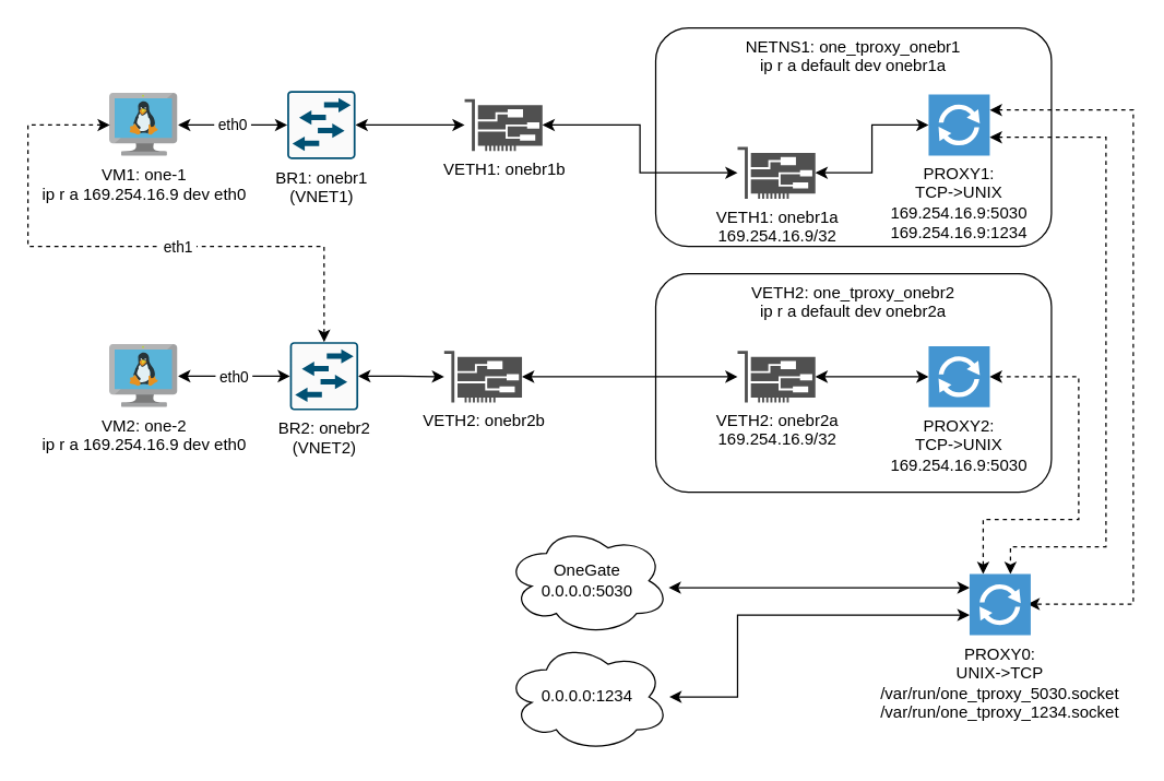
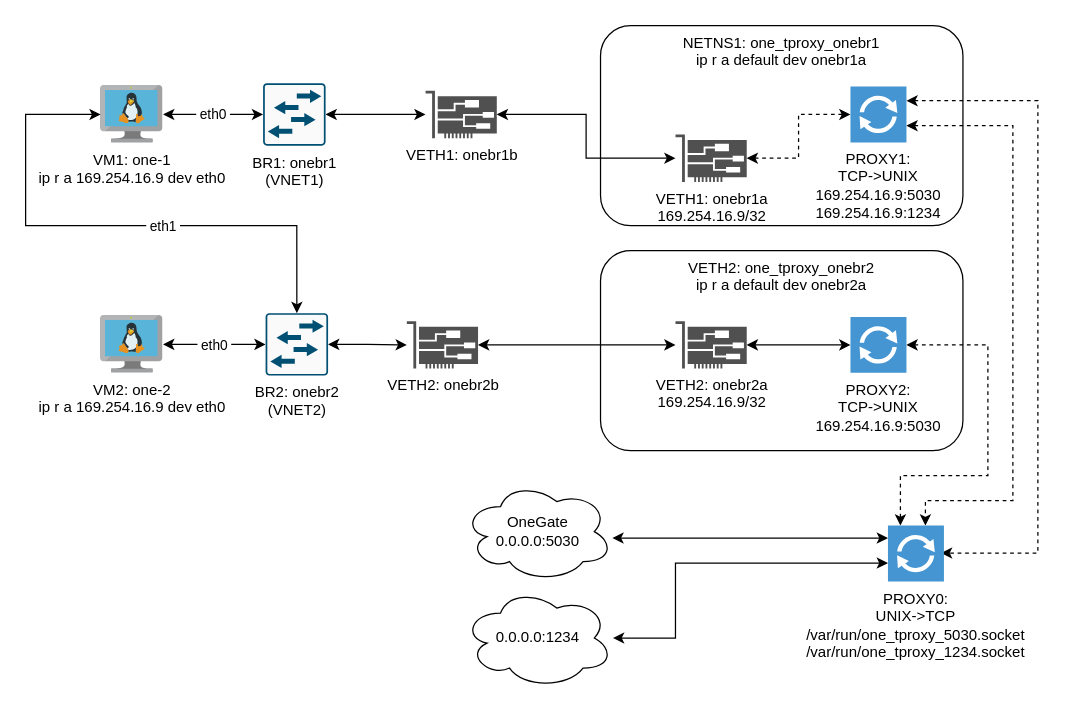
  <mxCell id="0" />
  <mxCell id="1" parent="0" />
  <mxCell id="2" value="" style="group" parent="1" vertex="1" connectable="0"><mxGeometry x="480.03" y="200" width="290" height="160" as="geometry" /></mxCell>
  <mxCell id="3" value="VETH2: one_tproxy_onebr2&lt;br&gt;ip r a default dev&amp;nbsp;&lt;span style=&quot;text-wrap: nowrap;&quot;&gt;onebr2a&lt;/span&gt;" style="rounded=1;whiteSpace=wrap;html=1;verticalAlign=top;" parent="2" vertex="1"><mxGeometry width="290" height="160" as="geometry" /></mxCell>
  <mxCell id="4" style="edgeStyle=orthogonalEdgeStyle;rounded=0;orthogonalLoop=1;jettySize=auto;html=1;startArrow=classic;startFill=1;" parent="2" source="5" target="6" edge="1"><mxGeometry relative="1" as="geometry" /></mxCell>
  <mxCell id="5" value="VETH2: onebr2a&lt;br&gt;169.254.16.9/32" style="sketch=0;pointerEvents=1;shadow=0;dashed=0;html=1;strokeColor=none;fillColor=#505050;labelPosition=center;verticalLabelPosition=bottom;verticalAlign=top;outlineConnect=0;align=center;shape=mxgraph.office.devices.nic;" parent="2" vertex="1"><mxGeometry x="60" y="56.4" width="57" height="38" as="geometry" /></mxCell>
  <mxCell id="6" value="PROXY2:&lt;br&gt;TCP-&amp;gt;UNIX&lt;br&gt;169.254.16.9:5030" style="pointerEvents=1;shadow=0;dashed=0;html=1;strokeColor=none;fillColor=#4495D1;labelPosition=center;verticalLabelPosition=bottom;verticalAlign=top;align=center;outlineConnect=0;shape=mxgraph.veeam.2d.proxy;" parent="2" vertex="1"><mxGeometry x="200" y="53" width="44.8" height="44.8" as="geometry" /></mxCell>
  <mxCell id="7" value="" style="group" parent="1" vertex="1" connectable="0"><mxGeometry x="80.03" y="66" width="317" height="50" as="geometry" /></mxCell>
  <mxCell id="8" value="VM1: one-1&lt;br&gt;ip r a 169.254.16.9 dev eth0" style="image;sketch=0;aspect=fixed;html=1;points=[];align=center;fontSize=12;image=img/lib/mscae/VM_Linux.svg;" parent="7" vertex="1"><mxGeometry y="2" width="50" height="46" as="geometry" /></mxCell>
  <mxCell id="9" style="edgeStyle=orthogonalEdgeStyle;rounded=0;orthogonalLoop=1;jettySize=auto;html=1;startArrow=classic;startFill=1;" parent="7" source="10" target="11" edge="1"><mxGeometry relative="1" as="geometry" /></mxCell>
  <mxCell id="10" value="BR1: onebr1&lt;div&gt;(VNET1)&lt;/div&gt;" style="sketch=0;points=[[0.015,0.015,0],[0.985,0.015,0],[0.985,0.985,0],[0.015,0.985,0],[0.25,0,0],[0.5,0,0],[0.75,0,0],[1,0.25,0],[1,0.5,0],[1,0.75,0],[0.75,1,0],[0.5,1,0],[0.25,1,0],[0,0.75,0],[0,0.5,0],[0,0.25,0]];verticalLabelPosition=bottom;html=1;verticalAlign=top;aspect=fixed;align=center;pointerEvents=1;shape=mxgraph.cisco19.rect;prIcon=l2_switch;fillColor=#FAFAFA;strokeColor=#005073;" parent="7" vertex="1"><mxGeometry x="130" width="50" height="50" as="geometry" /></mxCell>
  <mxCell id="11" value="VETH1: onebr1b" style="sketch=0;pointerEvents=1;shadow=0;dashed=0;html=1;strokeColor=none;fillColor=#505050;labelPosition=center;verticalLabelPosition=bottom;verticalAlign=top;outlineConnect=0;align=center;shape=mxgraph.office.devices.nic;" parent="7" vertex="1"><mxGeometry x="260" y="6" width="57" height="38" as="geometry" /></mxCell>
  <mxCell id="12" style="edgeStyle=orthogonalEdgeStyle;rounded=0;orthogonalLoop=1;jettySize=auto;html=1;entryX=0;entryY=0.5;entryDx=0;entryDy=0;entryPerimeter=0;startArrow=classic;startFill=1;" parent="7" source="8" target="10" edge="1"><mxGeometry relative="1" as="geometry" /></mxCell>
  <mxCell id="13" value="&amp;nbsp;eth0&amp;nbsp;" style="edgeLabel;html=1;align=center;verticalAlign=middle;resizable=0;points=[];" parent="12" vertex="1" connectable="0"><mxGeometry x="-0.036" y="1" relative="1" as="geometry"><mxPoint as="offset" /></mxGeometry></mxCell>
- <mxCell id="14" style="edgeStyle=orthogonalEdgeStyle;rounded=0;orthogonalLoop=1;jettySize=auto;html=1;entryX=0.5;entryY=0;entryDx=0;entryDy=0;entryPerimeter=0;startArrow=classic;startFill=1;dashed=1;" parent="1" source="8" target="37" edge="1"><mxGeometry relative="1" as="geometry"><Array as="points"><mxPoint x="20.03" y="91" /><mxPoint x="20.03" y="180" /><mxPoint x="237.03" y="180" /></Array></mxGeometry></mxCell>
+ <mxCell id="14" style="edgeStyle=orthogonalEdgeStyle;rounded=0;orthogonalLoop=1;jettySize=auto;html=1;entryX=0.5;entryY=0;entryDx=0;entryDy=0;entryPerimeter=0;startArrow=classic;startFill=1;" parent="1" source="8" target="37" edge="1"><mxGeometry relative="1" as="geometry"><Array as="points"><mxPoint x="20.03" y="91" /><mxPoint x="20.03" y="180" /><mxPoint x="237.03" y="180" /></Array></mxGeometry></mxCell>
  <mxCell id="15" value="&amp;nbsp;eth1&amp;nbsp;" style="edgeLabel;html=1;align=center;verticalAlign=middle;resizable=0;points=[];" parent="14" vertex="1" connectable="0"><mxGeometry x="0.185" y="-1" relative="1" as="geometry"><mxPoint x="1" y="-1" as="offset" /></mxGeometry></mxCell>
  <mxCell id="16" style="edgeStyle=orthogonalEdgeStyle;rounded=0;orthogonalLoop=1;jettySize=auto;html=1;startArrow=classic;startFill=1;" parent="1" source="38" target="5" edge="1"><mxGeometry relative="1" as="geometry" /></mxCell>
  <mxCell id="17" value="" style="group;strokeColor=none;" parent="1" vertex="1" connectable="0"><mxGeometry x="480.03" y="20" width="290" height="160" as="geometry" /></mxCell>
  <mxCell id="18" value="NETNS1: one_tproxy_onebr1&lt;br&gt;ip r a default dev&amp;nbsp;&lt;span style=&quot;text-wrap: nowrap;&quot;&gt;onebr1a&lt;/span&gt;" style="rounded=1;whiteSpace=wrap;html=1;verticalAlign=top;align=center;" parent="17" vertex="1"><mxGeometry width="290" height="160" as="geometry" /></mxCell>
  <mxCell id="19" value="PROXY1:&lt;br&gt;TCP-&amp;gt;UNIX&lt;br&gt;169.254.16.9:5030&lt;br&gt;169.254.16.9:1234" style="pointerEvents=1;shadow=0;dashed=0;html=1;strokeColor=none;fillColor=#4495D1;labelPosition=center;verticalLabelPosition=bottom;verticalAlign=top;align=center;outlineConnect=0;shape=mxgraph.veeam.2d.proxy;" parent="17" vertex="1"><mxGeometry x="200" y="48.6" width="44.8" height="44.8" as="geometry" /></mxCell>
- <mxCell id="20" style="edgeStyle=orthogonalEdgeStyle;rounded=0;orthogonalLoop=1;jettySize=auto;html=1;startArrow=classic;startFill=1;" parent="17" source="21" target="19" edge="1"><mxGeometry relative="1" as="geometry" /></mxCell>
+ <mxCell id="20" style="edgeStyle=orthogonalEdgeStyle;rounded=0;orthogonalLoop=1;jettySize=auto;html=1;startArrow=classic;startFill=1;dashed=1;" parent="17" source="21" target="19" edge="1"><mxGeometry relative="1" as="geometry" /></mxCell>
  <mxCell id="21" value="VETH1: onebr1a&lt;br&gt;169.254.16.9/32" style="sketch=0;pointerEvents=1;shadow=0;dashed=0;html=1;strokeColor=none;fillColor=#505050;labelPosition=center;verticalLabelPosition=bottom;verticalAlign=top;outlineConnect=0;align=center;shape=mxgraph.office.devices.nic;" parent="17" vertex="1"><mxGeometry x="60" y="87" width="57" height="38" as="geometry" /></mxCell>
  <mxCell id="22" style="edgeStyle=orthogonalEdgeStyle;rounded=0;orthogonalLoop=1;jettySize=auto;html=1;startArrow=classic;startFill=1;" parent="1" source="11" target="21" edge="1"><mxGeometry relative="1" as="geometry" /></mxCell>
  <mxCell id="23" style="edgeStyle=orthogonalEdgeStyle;rounded=0;orthogonalLoop=1;jettySize=auto;html=1;startArrow=classic;startFill=1;dashed=1;" parent="1" source="6" target="27" edge="1"><mxGeometry relative="1" as="geometry"><Array as="points"><mxPoint x="790.03" y="275" /><mxPoint x="790.03" y="380" /><mxPoint x="720.03" y="380" /></Array></mxGeometry></mxCell>
  <mxCell id="24" style="edgeStyle=orthogonalEdgeStyle;rounded=0;orthogonalLoop=1;jettySize=auto;html=1;startArrow=classic;startFill=1;dashed=1;" parent="1" target="27" edge="1"><mxGeometry relative="1" as="geometry"><mxPoint x="724.83" y="100.004" as="sourcePoint" /><mxPoint x="739.996" y="428.97" as="targetPoint" /><Array as="points"><mxPoint x="810.03" y="100" /><mxPoint x="810.03" y="400" /><mxPoint x="740.03" y="400" /></Array></mxGeometry></mxCell>
  <mxCell id="25" style="edgeStyle=orthogonalEdgeStyle;rounded=0;orthogonalLoop=1;jettySize=auto;html=1;startArrow=classic;startFill=1;dashed=1;" parent="1" source="19" edge="1"><mxGeometry relative="1" as="geometry"><mxPoint x="700.029" y="68.6" as="sourcePoint" /><mxPoint x="752.45" y="442" as="targetPoint" /><Array as="points"><mxPoint x="830.03" y="80" /><mxPoint x="830.03" y="442" /></Array></mxGeometry></mxCell>
  <mxCell id="26" value="" style="group" parent="1" vertex="1" connectable="0"><mxGeometry x="370.03" y="384.8" width="384.8" height="165.2" as="geometry" /></mxCell>
  <mxCell id="27" value="PROXY0:&lt;br&gt;UNIX-&amp;gt;TCP&lt;br&gt;/var/run/one_tproxy_5030.socket&lt;br&gt;/var/run/one_tproxy_1234.socket" style="pointerEvents=1;shadow=0;dashed=0;html=1;strokeColor=none;fillColor=#4495D1;labelPosition=center;verticalLabelPosition=bottom;verticalAlign=top;align=center;outlineConnect=0;shape=mxgraph.veeam.2d.proxy;" parent="26" vertex="1"><mxGeometry x="340" y="35.2" width="44.8" height="44.8" as="geometry" /></mxCell>
  <mxCell id="28" style="edgeStyle=orthogonalEdgeStyle;rounded=0;orthogonalLoop=1;jettySize=auto;html=1;startArrow=classic;startFill=1;" parent="26" source="29" target="27" edge="1"><mxGeometry relative="1" as="geometry"><Array as="points"><mxPoint x="310" y="45.2" /><mxPoint x="310" y="45.2" /></Array></mxGeometry></mxCell>
  <mxCell id="29" value="OneGate&lt;br&gt;0.0.0.0:5030" style="ellipse;shape=cloud;whiteSpace=wrap;html=1;" parent="26" vertex="1"><mxGeometry width="120" height="80" as="geometry" /></mxCell>
  <mxCell id="30" style="edgeStyle=orthogonalEdgeStyle;rounded=0;orthogonalLoop=1;jettySize=auto;html=1;startArrow=classic;startFill=1;" parent="26" source="31" target="27" edge="1"><mxGeometry relative="1" as="geometry"><Array as="points"><mxPoint x="170" y="125.2" /><mxPoint x="170" y="65.2" /></Array></mxGeometry></mxCell>
  <mxCell id="31" value="0.0.0.0:1234" style="ellipse;shape=cloud;whiteSpace=wrap;html=1;" parent="26" vertex="1"><mxGeometry y="85.2" width="120" height="80" as="geometry" /></mxCell>
  <mxCell id="32" value="" style="group" parent="1" vertex="1" connectable="0"><mxGeometry x="80.03" y="250" width="317" height="50" as="geometry" /></mxCell>
  <mxCell id="33" style="edgeStyle=orthogonalEdgeStyle;rounded=0;orthogonalLoop=1;jettySize=auto;html=1;startArrow=classic;startFill=1;" parent="32" source="35" target="37" edge="1"><mxGeometry relative="1" as="geometry" /></mxCell>
  <mxCell id="34" value="&amp;nbsp;eth0&amp;nbsp;" style="edgeLabel;html=1;align=center;verticalAlign=middle;resizable=0;points=[];" parent="33" vertex="1" connectable="0"><mxGeometry x="-0.026" relative="1" as="geometry"><mxPoint as="offset" /></mxGeometry></mxCell>
  <mxCell id="35" value="VM2: one-2&lt;br&gt;ip r a 169.254.16.9 dev eth0" style="image;sketch=0;aspect=fixed;html=1;points=[];align=center;fontSize=12;image=img/lib/mscae/VM_Linux.svg;" parent="32" vertex="1"><mxGeometry y="2" width="50" height="46" as="geometry" /></mxCell>
  <mxCell id="36" style="edgeStyle=orthogonalEdgeStyle;rounded=0;orthogonalLoop=1;jettySize=auto;html=1;startArrow=classic;startFill=1;" parent="32" source="37" target="38" edge="1"><mxGeometry relative="1" as="geometry" /></mxCell>
  <mxCell id="37" value="BR2: onebr2&lt;br&gt;(VNET2)" style="sketch=0;points=[[0.015,0.015,0],[0.985,0.015,0],[0.985,0.985,0],[0.015,0.985,0],[0.25,0,0],[0.5,0,0],[0.75,0,0],[1,0.25,0],[1,0.5,0],[1,0.75,0],[0.75,1,0],[0.5,1,0],[0.25,1,0],[0,0.75,0],[0,0.5,0],[0,0.25,0]];verticalLabelPosition=bottom;html=1;verticalAlign=top;aspect=fixed;align=center;pointerEvents=1;shape=mxgraph.cisco19.rect;prIcon=l2_switch;fillColor=#FAFAFA;strokeColor=#005073;" parent="32" vertex="1"><mxGeometry x="132" width="50" height="50" as="geometry" /></mxCell>
  <mxCell id="38" value="VETH2: onebr2b" style="sketch=0;pointerEvents=1;shadow=0;dashed=0;html=1;strokeColor=none;fillColor=#505050;labelPosition=center;verticalLabelPosition=bottom;verticalAlign=top;outlineConnect=0;align=center;shape=mxgraph.office.devices.nic;" parent="32" vertex="1"><mxGeometry x="245" y="6.4" width="57" height="38" as="geometry" /></mxCell>
